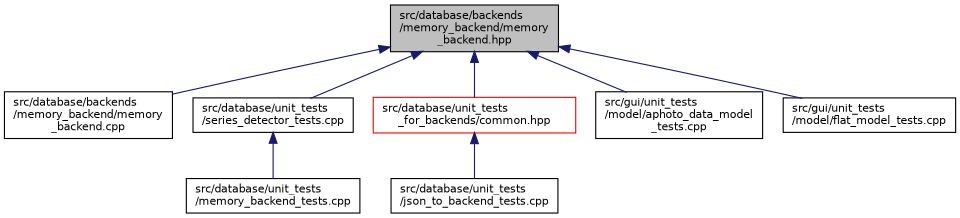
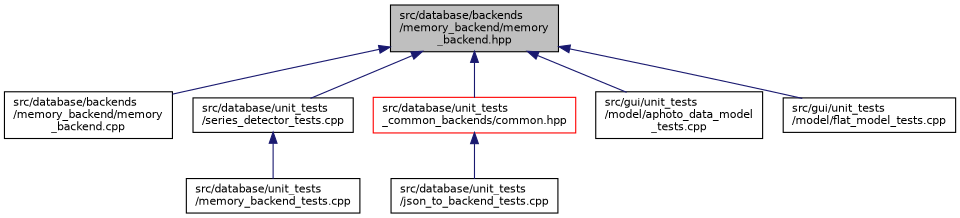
  digraph {
    node [color=black fillcolor=white fontname=Helvetica fontsize=10 shape=record style=filled]
    edge [color=midnightblue dir=back fontname=Helvetica fontsize=10 labelfontname=Helvetica labelfontsize=10 style=solid]
    n1 [fillcolor=grey75 fontcolor=black height=0.2 label="src/database/backends\l/memory_backend/memory\l_backend.hpp" width=0.4]
    n2 [height=0.2 label="src/database/backends\l/memory_backend/memory\l_backend.cpp" width=0.4]
    n3 [height=0.2 label="src/database/unit_tests\l/series_detector_tests.cpp" width=0.4]
-   n4 [color=red height=0.2 label="src/database/unit_tests\l_for_backends/common.hpp" width=0.4]
+   n4 [color=red height=0.2 label="src/database/unit_tests\l_common_backends/common.hpp" width=0.4]
    n5 [height=0.2 label="src/gui/unit_tests\l/model/aphoto_data_model\l_tests.cpp" width=0.4]
    n6 [height=0.2 label="src/gui/unit_tests\l/model/flat_model_tests.cpp" width=0.4]
    n7 [height=0.2 label="src/database/unit_tests\l/json_to_backend_tests.cpp" width=0.4]
    n8 [height=0.2 label="src/database/unit_tests\l/memory_backend_tests.cpp" width=0.4]
    n1 -> n2
    n1 -> n3
    n1 -> n4
    n1 -> n5
    n1 -> n6
    n3 -> n8
    n4 -> n7
  }
